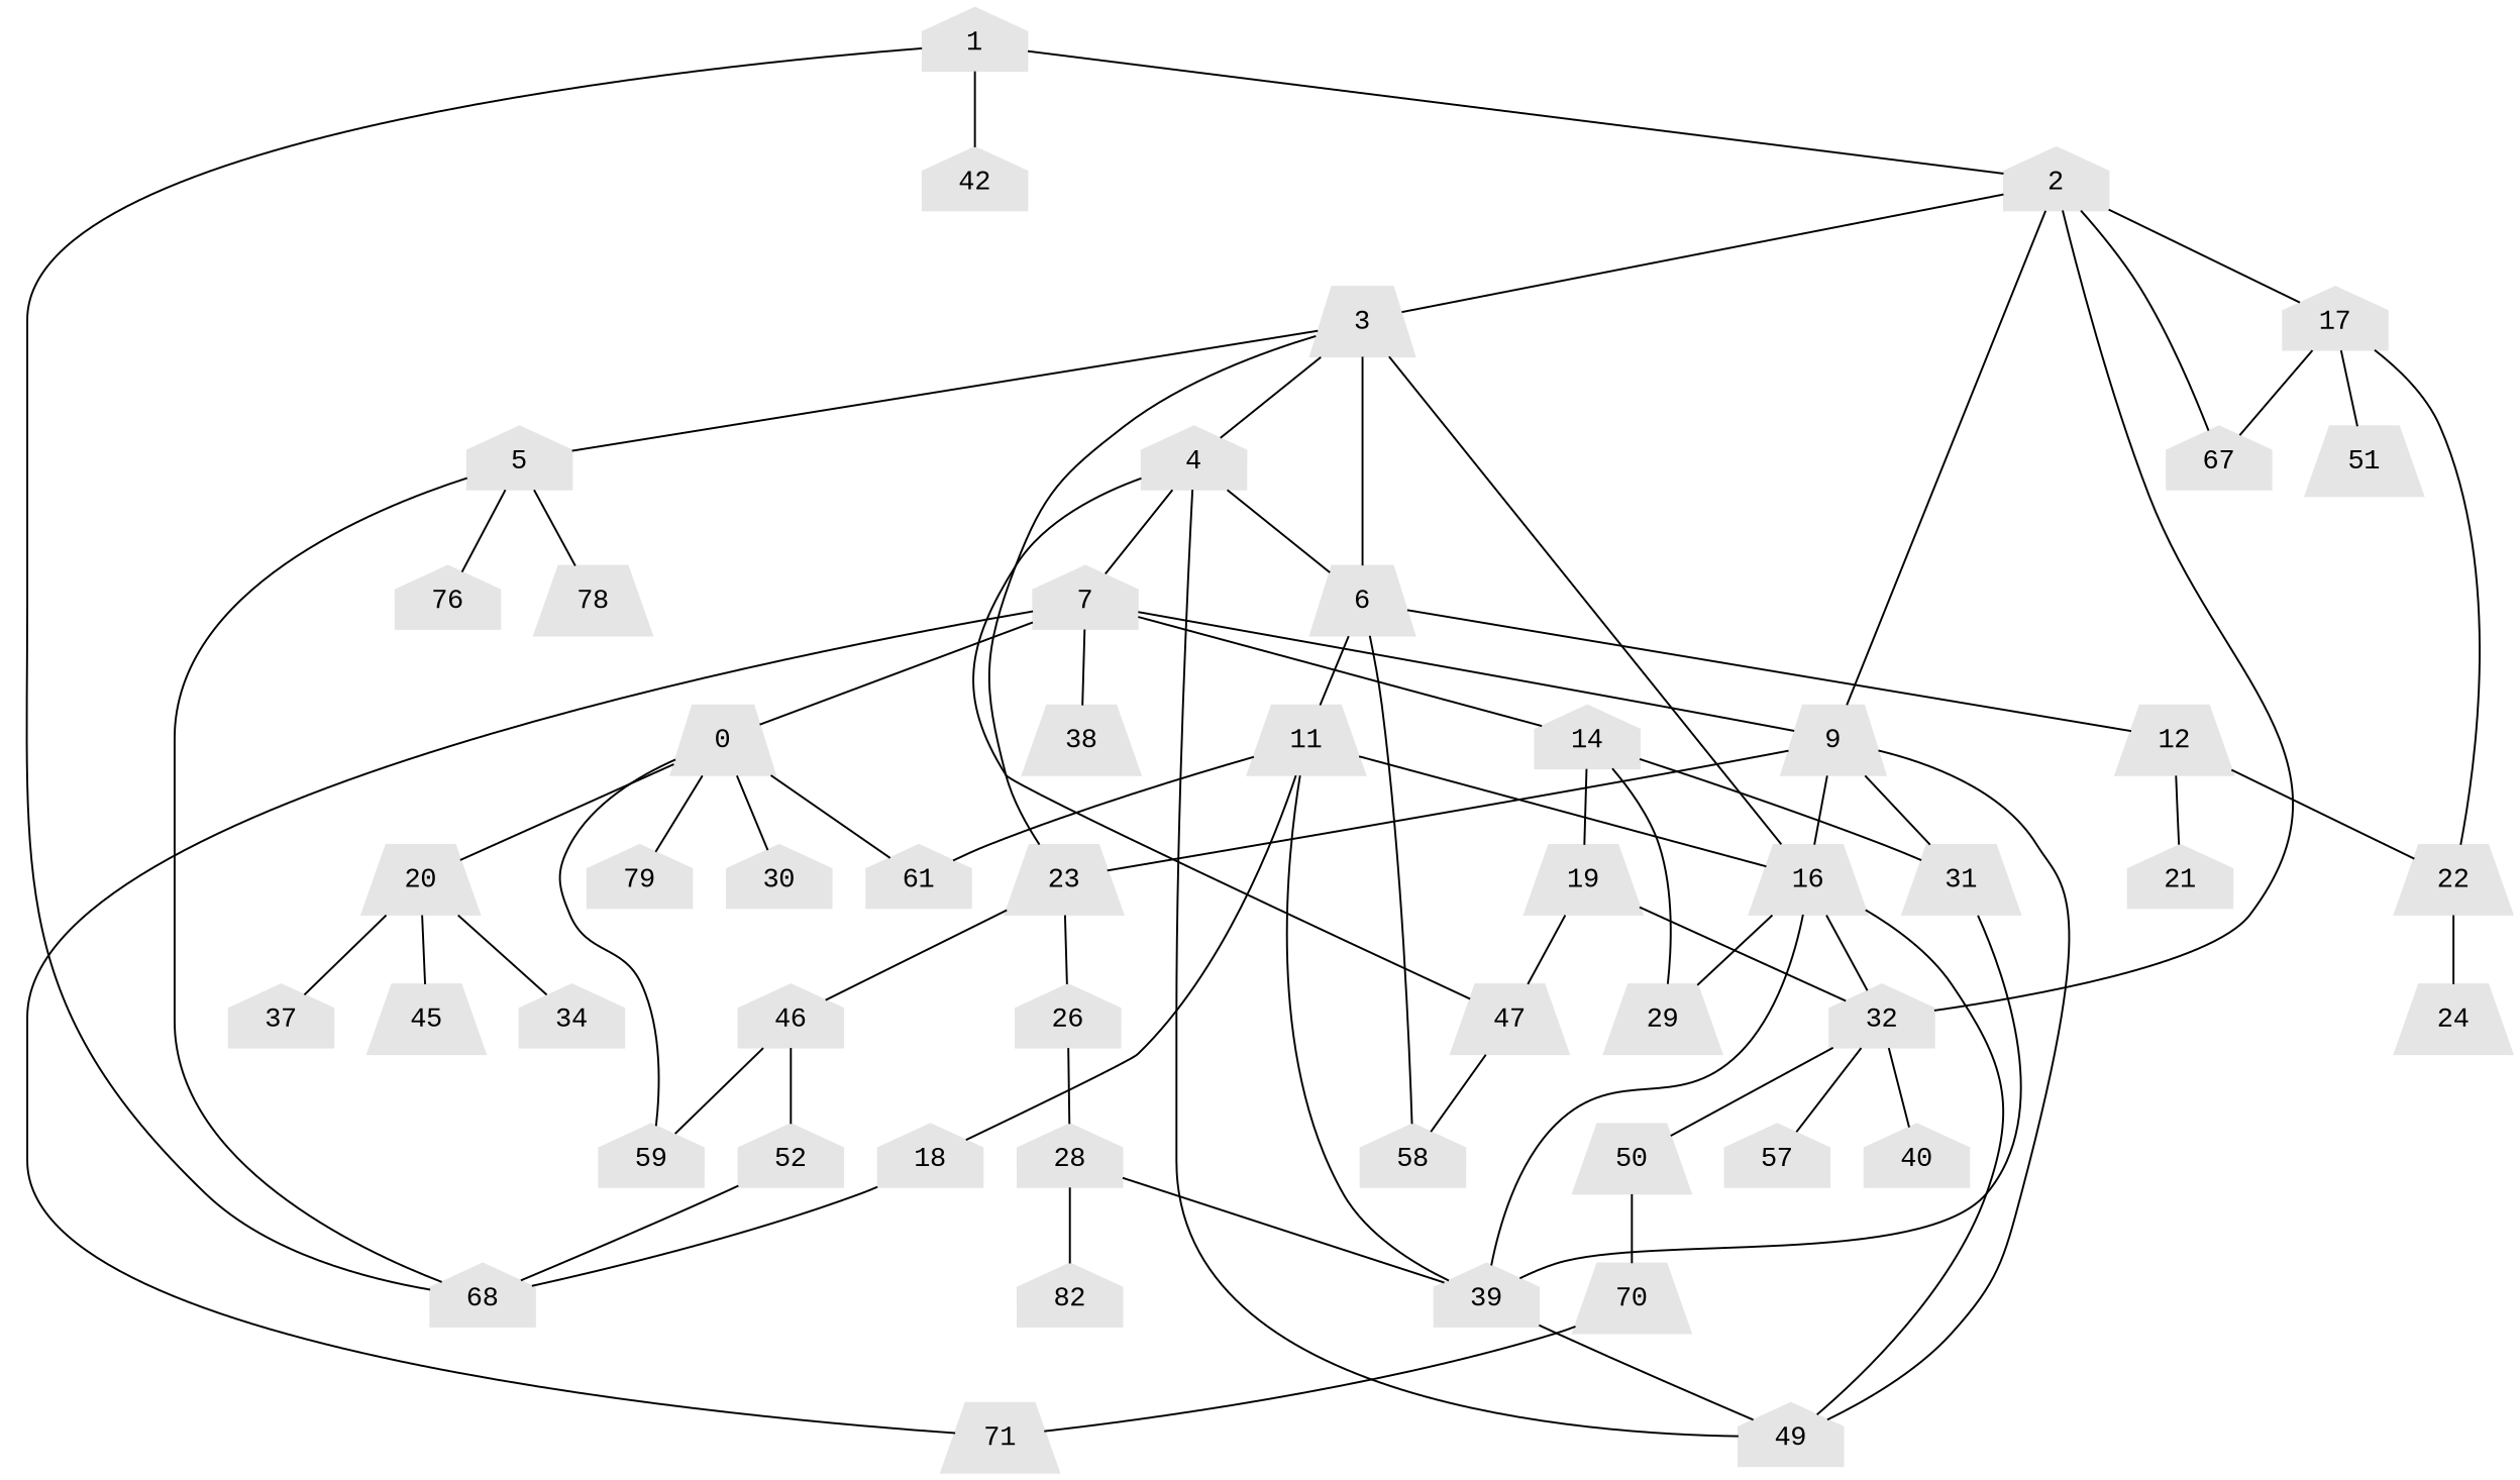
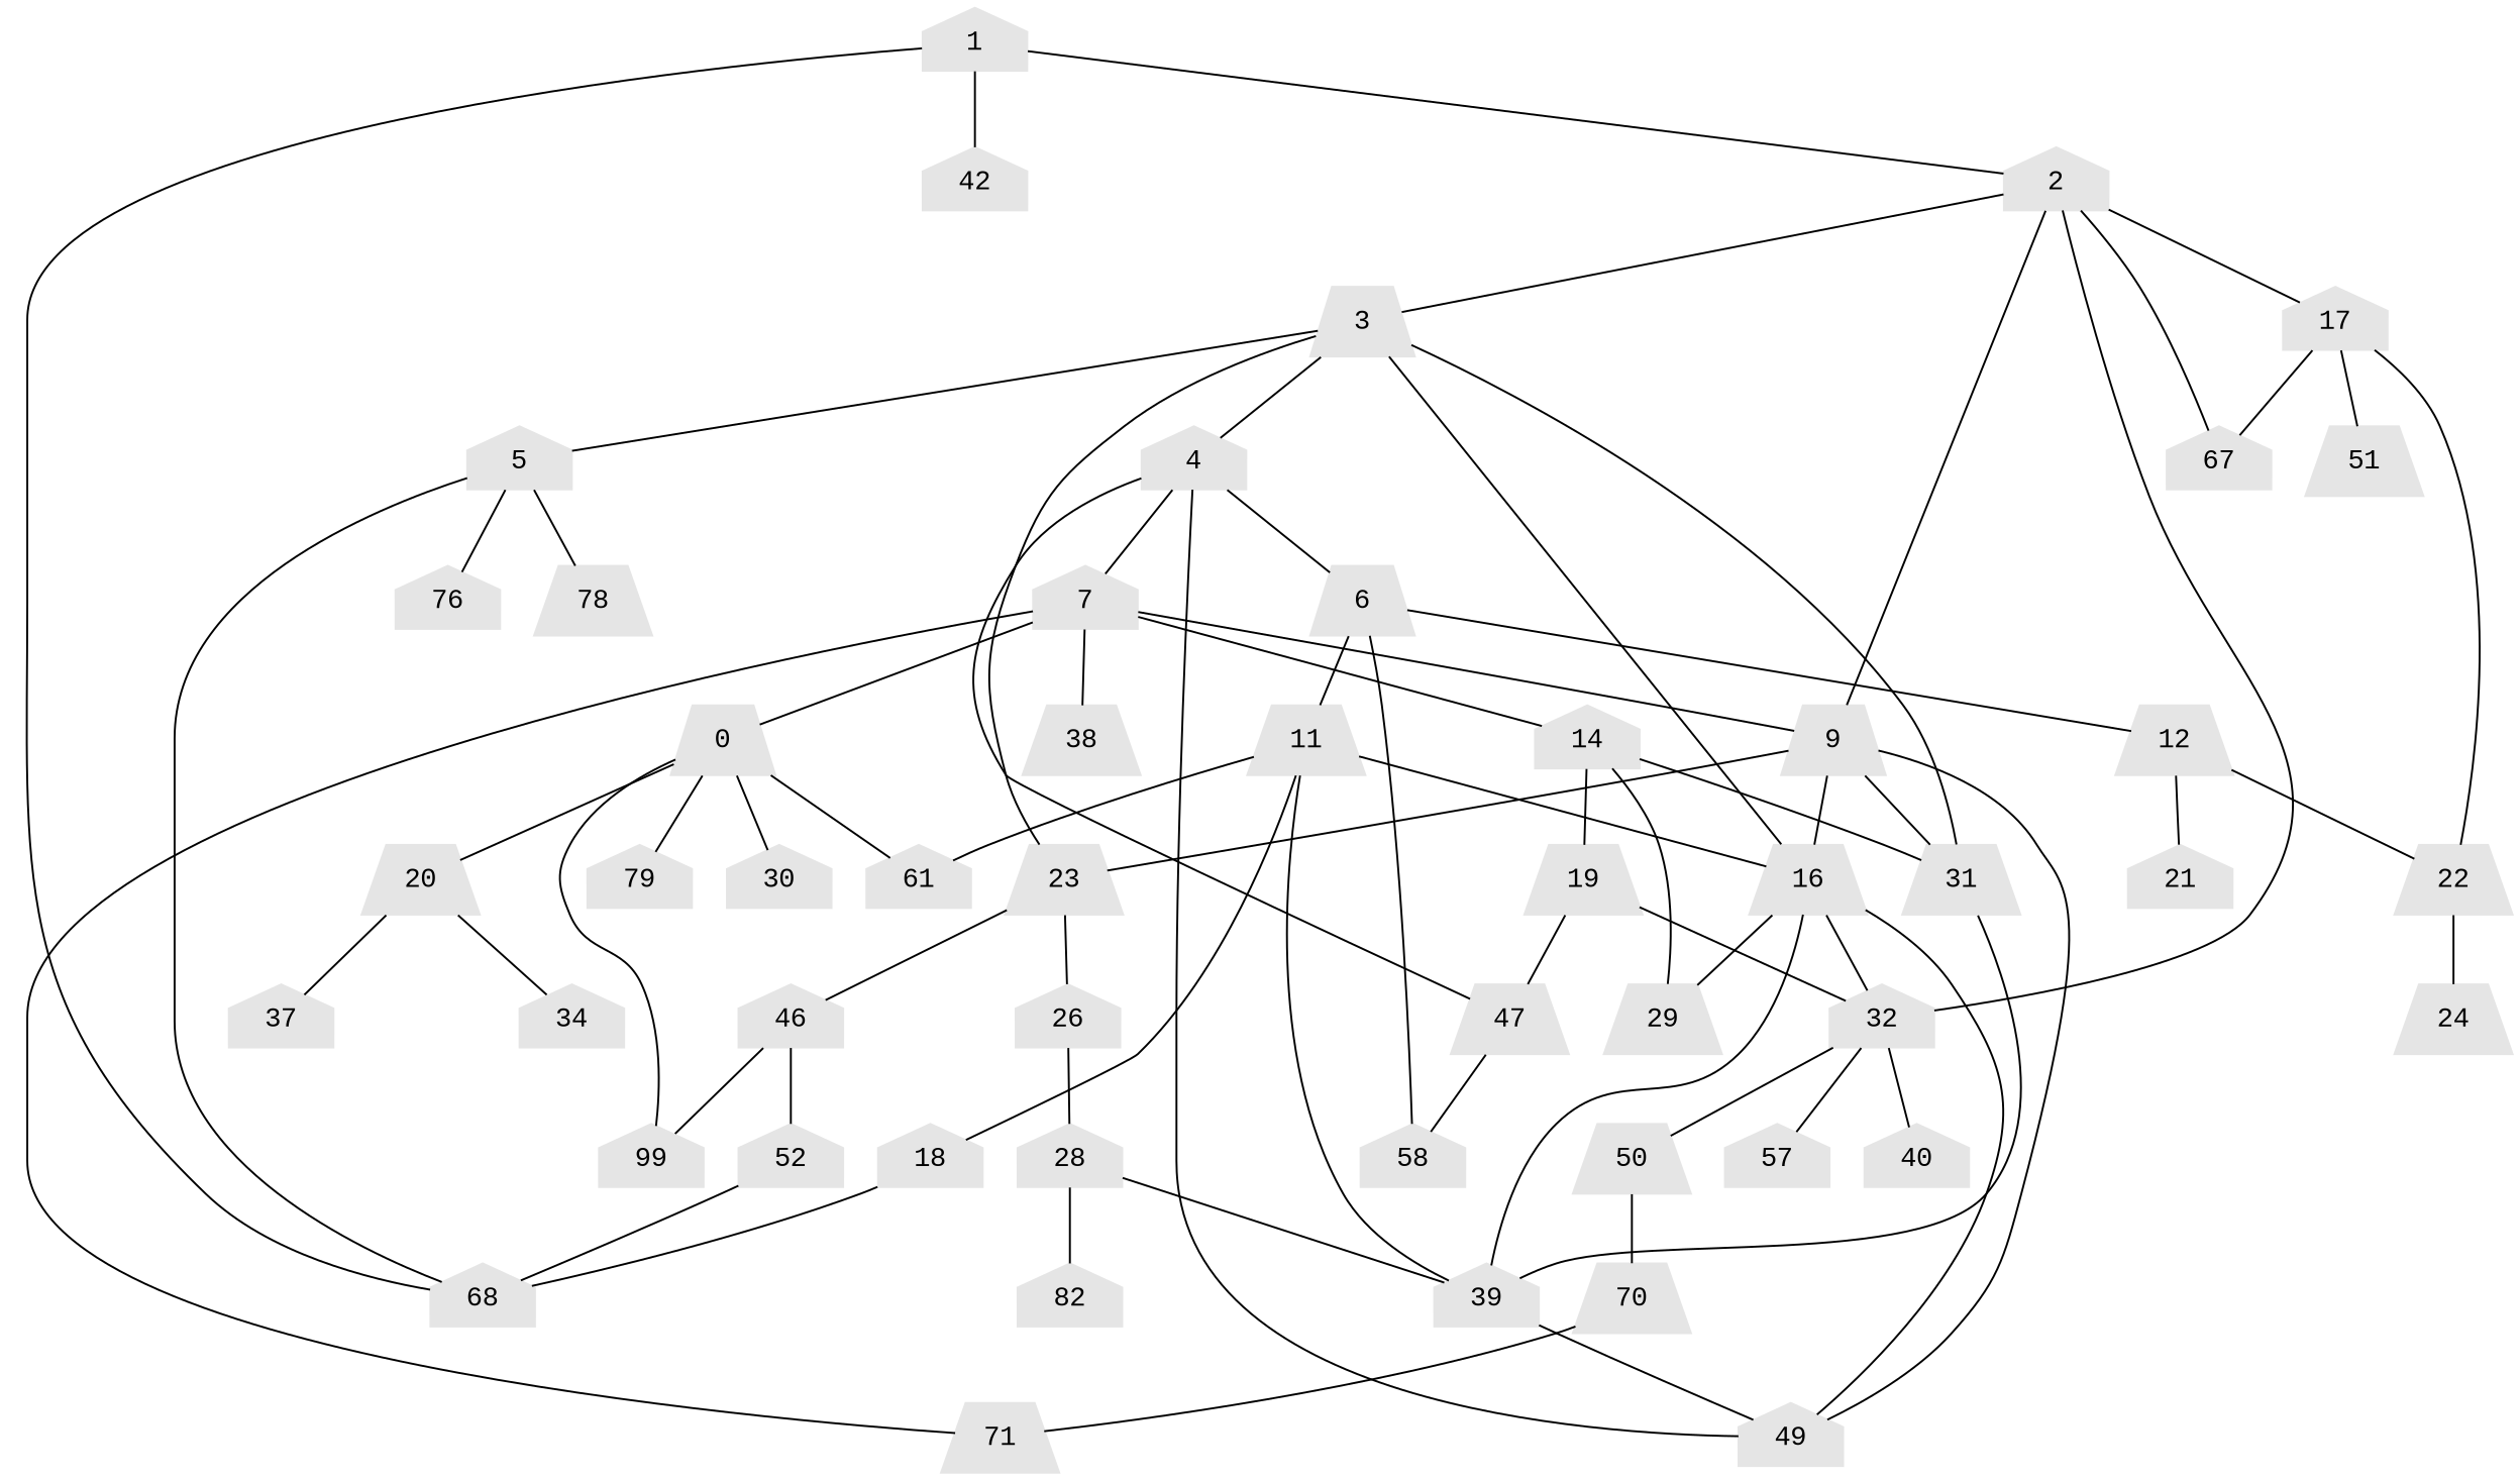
  graph {
    fontname="Liberation Mono"
    node [color=gray90 fontname="Liberation Mono" shape=house style=filled]
    edge [fontname="Liberation Mono"]
    1 [super="+63"]
    2 [super="+74"]
    42
    68 [super="+69"]
    3 [shape=trapezium super="+15"]
    9 [shape=trapezium super="+25"]
    17 [super="+27"]
    32 [super="+33"]
    67
    4 [super="+48"]
    5 [super="+55"]
    6 [shape=trapezium super="+54"]
    16 [shape=trapezium super="+44"]
    23 [shape=trapezium super="+56"]
    7 [super="+64"]
    47 [shape=trapezium super="+53"]
    49 [super="+77"]
    31 [shape=trapezium super="+72"]
    22 [shape=trapezium super="+36"]
    51 [shape=trapezium]
    40
    50 [shape=trapezium super="+60"]
    57
    76
    78 [shape=trapezium]
    11 [shape=trapezium super="+75"]
    12 [shape=trapezium super="+13"]
    58
    39 [super="+62"]
    29 [shape=trapezium]
    26
    46
    n33 [label=0 shape=trapezium super="+10"]
    14 [super="+43"]
    38 [shape=trapezium]
    71 [shape=trapezium super="+81"]
    61 [super="+66"]
    18 [super="+35"]
    21
    20 [shape=trapezium super="+41"]
    30
-   59 [super="+80"]
+   59 [super="+80" label=99]
    79 [super="+83"]
    19 [shape=trapezium]
    34
    37 [super="+65"]
-   45 [shape=trapezium]
    24 [shape=trapezium]
    28 [super="+73"]
    52
    82
    70 [shape=trapezium]
    1 -- 2
    1 -- 42
    1 -- 68
    2 -- 3
    2 -- 9
    2 -- 17
    2 -- 32
    2 -- 67
    3 -- 4
    3 -- 5
-   3 -- 6
+   3 -- 31
    3 -- 16
    3 -- 23
    9 -- 16
    9 -- 23
    9 -- 49
    9 -- 31
    17 -- 67
    17 -- 22
    17 -- 51
    32 -- 40
    32 -- 50
    32 -- 57
    4 -- 6
    4 -- 7
    4 -- 47
    4 -- 49
    5 -- 68
    5 -- 76
    5 -- 78
    6 -- 11
    6 -- 12
    6 -- 58
    16 -- 32
    16 -- 49
    16 -- 39
    16 -- 29
    23 -- 26
    23 -- 46
    7 -- 9
    7 -- n33
    7 -- 14
    7 -- 38
    7 -- 71
    47 -- 58
    31 -- 39
    22 -- 24
    50 -- 70
    11 -- 16
    11 -- 39
    11 -- 61
    11 -- 18
    12 -- 22
    12 -- 21
    39 -- 49
    26 -- 28
    46 -- 59
    46 -- 52
    n33 -- 61
    n33 -- 20
    n33 -- 30
    n33 -- 59
    n33 -- 79
    14 -- 31
    14 -- 29
    14 -- 19
    18 -- 68
    20 -- 34
    20 -- 37
-   20 -- 45
    19 -- 32
    19 -- 47
    28 -- 39
    28 -- 82
    52 -- 68
    70 -- 71
  }
